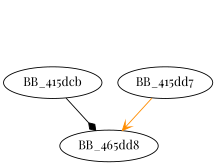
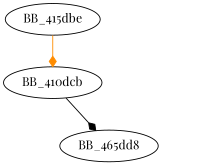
  digraph {
    fontname="Playfair Display"
    node [fontname="Playfair Display"]
    edge [arrowhead=diamond color=darkorange fontname="Playfair Display"]
-   BB_415dcb
+   BB_415dbe
+   BB_415dcb [label=BB_410dcb]
    n3 [label=BB_465dd8]
-   BB_415dd7
+   BB_415dbe -> BB_415dcb
    BB_415dcb -> n3 [color=black]
-   BB_415dd7 -> n3 [arrowhead=vee]
  }
